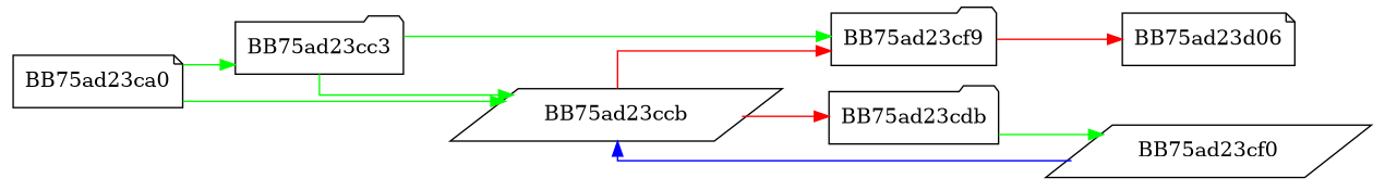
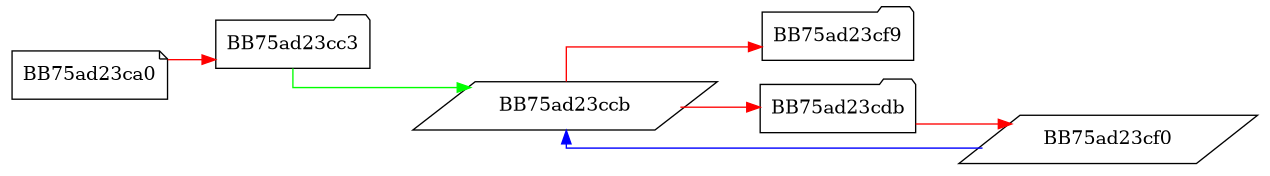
  digraph {
    rankdir=LR
    splines=ortho
    node [shape=folder]
    edge [color=red]
    BB75ad23ca0 [shape=note]
    BB75ad23ccb [shape=parallelogram]
    BB75ad23cc3
    BB75ad23cf9
    BB75ad23cdb
-   BB75ad23d06 [shape=note]
    BB75ad23cf0 [shape=parallelogram]
-   BB75ad23ca0 -> BB75ad23ccb [color=green]
-   BB75ad23ca0 -> BB75ad23cc3 [color=green]
+   BB75ad23ca0 -> BB75ad23cc3
    BB75ad23ccb -> BB75ad23cf9
    BB75ad23ccb -> BB75ad23cdb
    BB75ad23cc3 -> BB75ad23ccb [color=green]
-   BB75ad23cc3 -> BB75ad23cf9 [color=green]
-   BB75ad23cf9 -> BB75ad23d06
-   BB75ad23cdb -> BB75ad23cf0 [color=green]
+   BB75ad23cdb -> BB75ad23cf0
    BB75ad23cf0 -> BB75ad23ccb [color=blue]
  }
